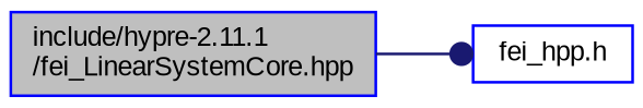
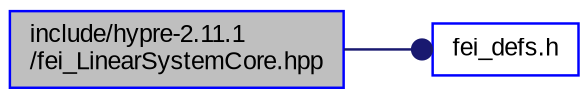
  digraph {
    rankdir=LR
    fontname="Liberation Sans"
    node [color=blue fontname="Liberation Sans" fontsize=10 shape=record style=filled]
    n1 [fillcolor=grey75 fontcolor=black height=0.2 label="include/hypre-2.11.1\l/fei_LinearSystemCore.hpp" width=0.4]
-   n2 [fillcolor=white height=0.2 label="fei_hpp.h" width=0.4]
+   n2 [fillcolor=white height=0.2 label="fei_defs.h" width=0.4]
    n1 -> n2 [color=midnightblue fontname="Liberation Sans" fontsize=10 labelfontname=Helvetica labelfontsize=10 style=solid arrowhead=dot]
  }
